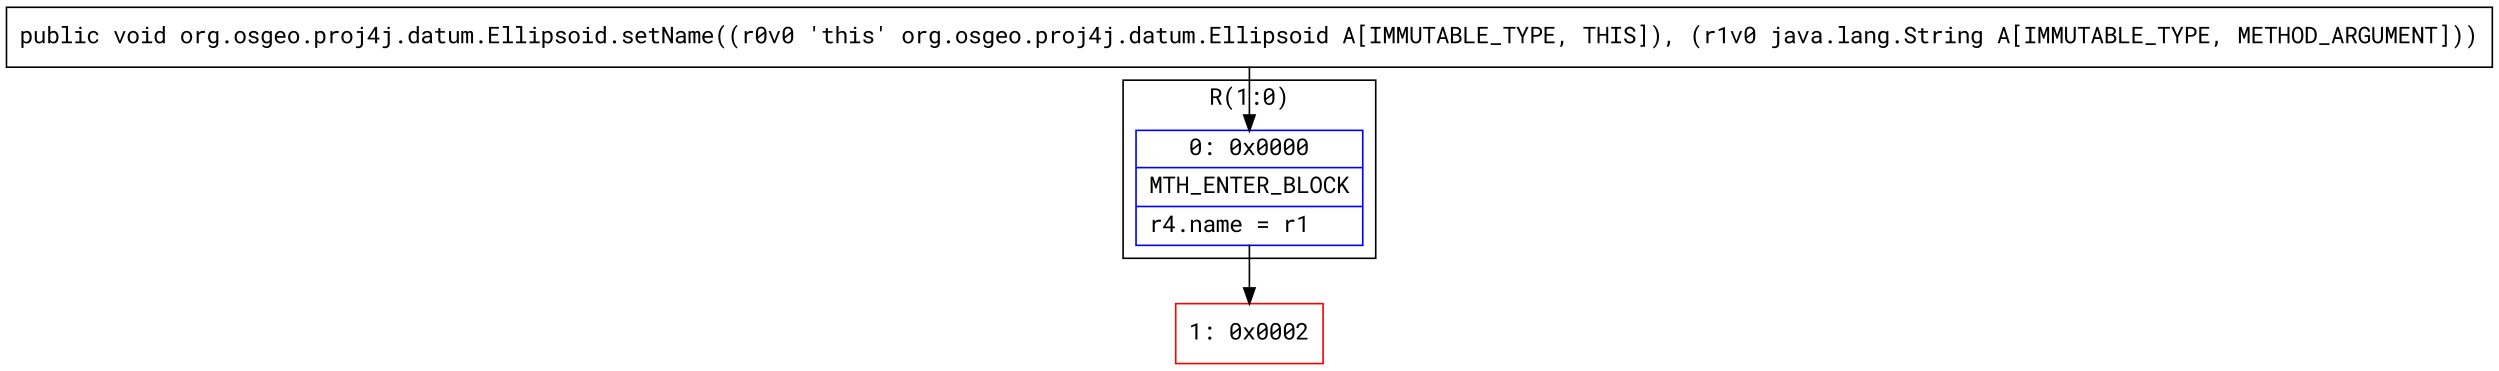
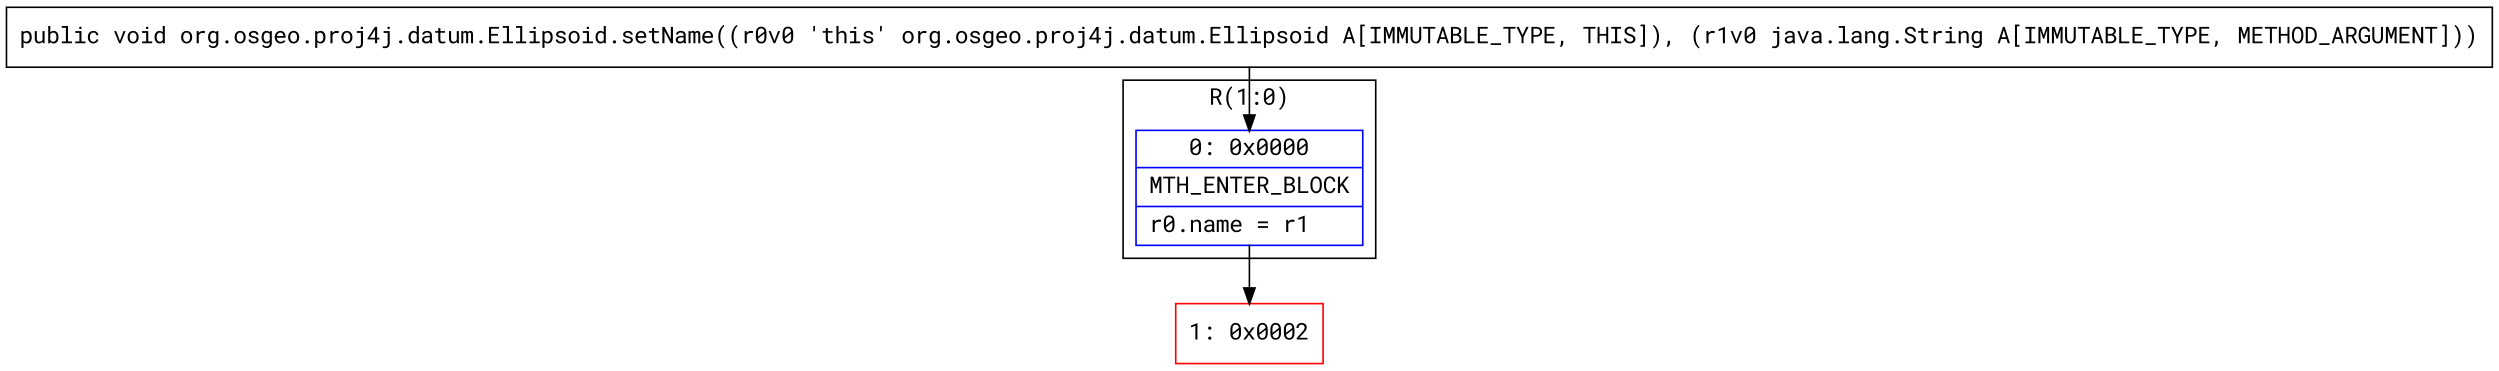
  digraph {
    fontname="Roboto Mono"
    node [shape=record fontname="Roboto Mono"]
    edge [fontname="Roboto Mono"]
-   n1 [color=blue label="{0\:\ 0x0000|MTH_ENTER_BLOCK\l|r4.name = r1\l}"]
+   n1 [color=blue label="{0\:\ 0x0000|MTH_ENTER_BLOCK\l|r0.name = r1\l}"]
    n2 [color=red label="{1\:\ 0x0002}"]
    n3 [label="{public void org.osgeo.proj4j.datum.Ellipsoid.setName((r0v0 'this' org.osgeo.proj4j.datum.Ellipsoid A[IMMUTABLE_TYPE, THIS]), (r1v0 java.lang.String A[IMMUTABLE_TYPE, METHOD_ARGUMENT])) }"]
    subgraph cluster_1 {
      label="R(1:0)"
      n1
    }
    n1 -> n2
    n3 -> n1
  }
